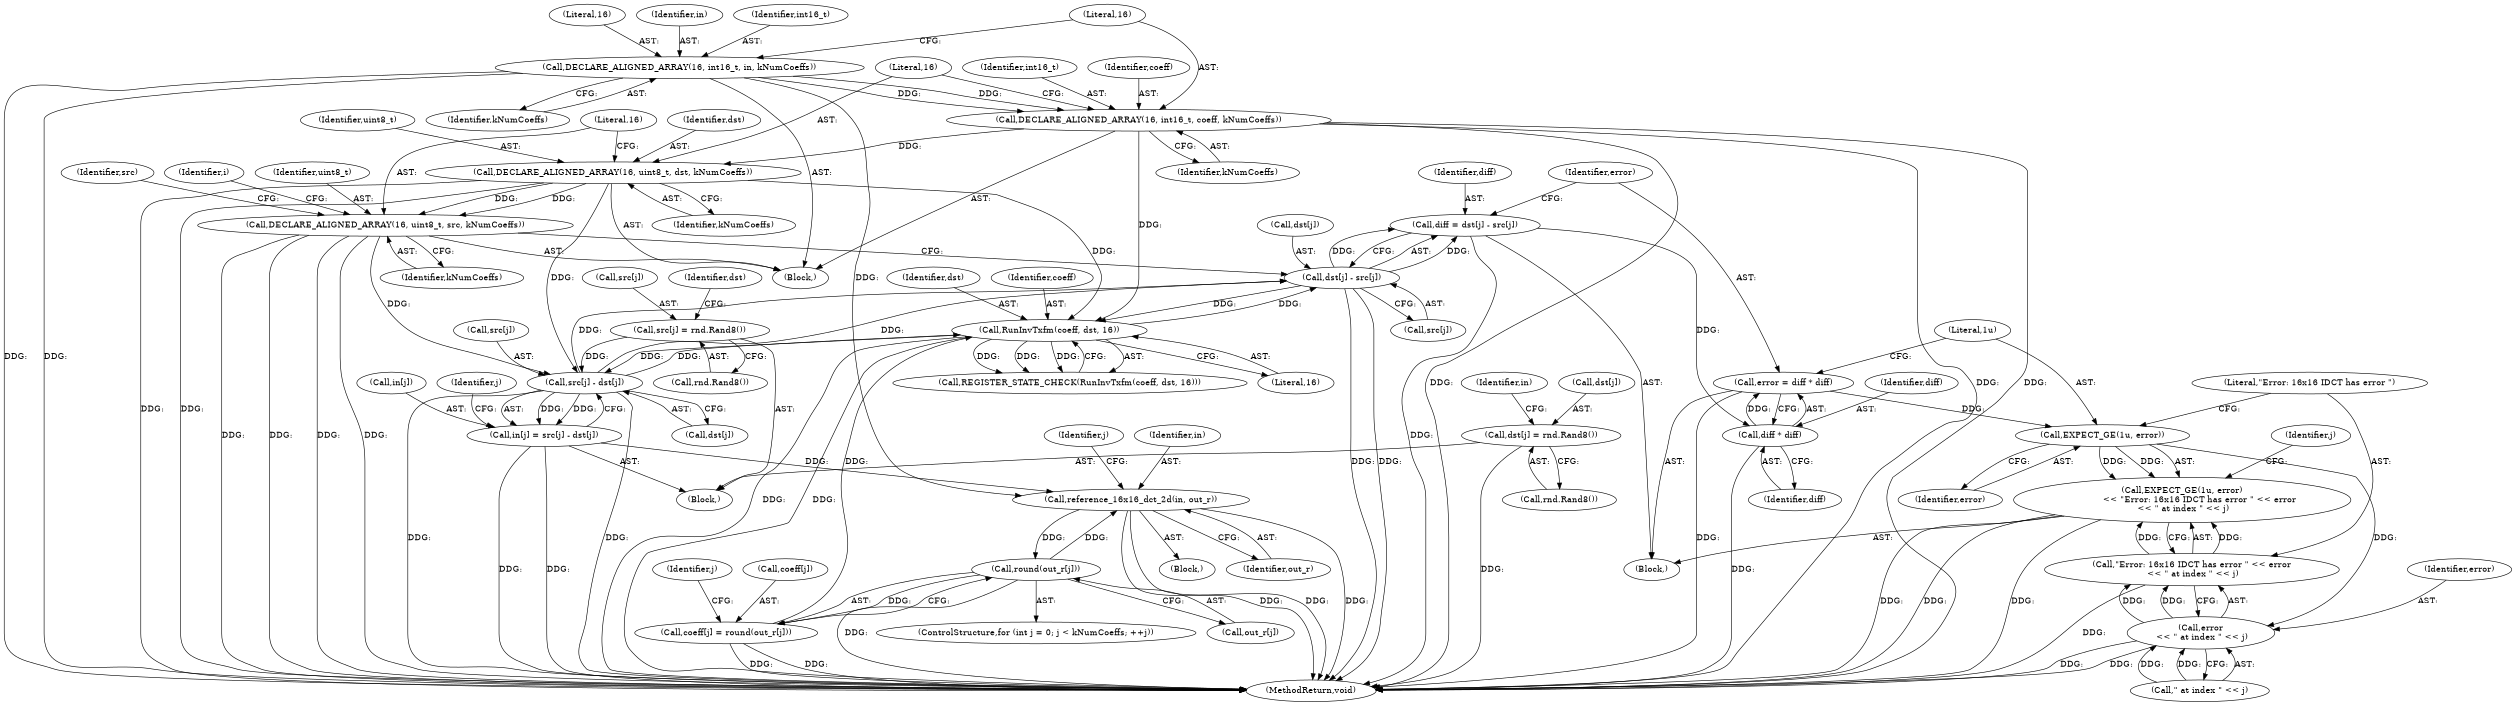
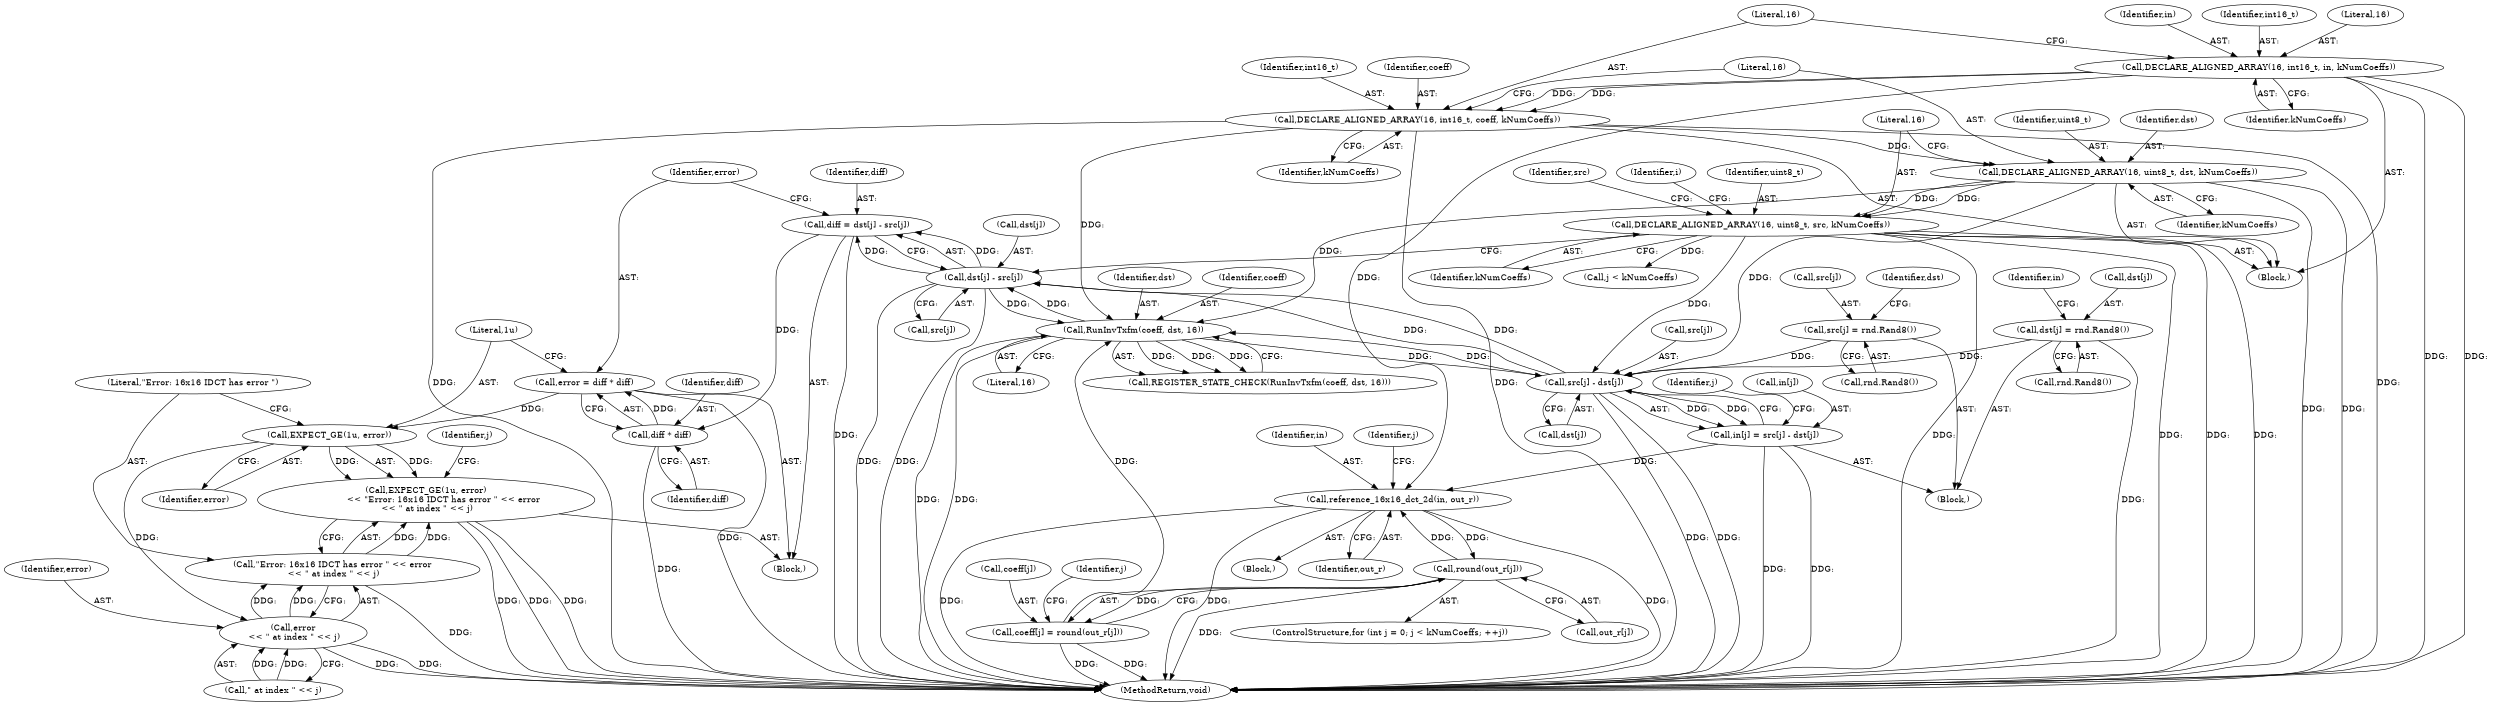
  digraph {
    n1 [label="(Call,error = diff * diff)"]
    n2 [label="(Call,diff * diff)"]
    n3 [label="(Call,EXPECT_GE(1u, error))"]
    n4 [label="(MethodReturn,void)"]
    n5 [label="(Block,)"]
    n6 [label="(Identifier,diff)"]
    n7 [label="(Call,EXPECT_GE(1u, error)\n             << \"Error: 16x16 IDCT has error \" << error\n << \" at index \" << j)"]
    n8 [label="(Call,error\n << \" at index \" << j)"]
    n9 [label="(Identifier,error)"]
    n10 [label="(Call,diff = dst[j] - src[j])"]
    n11 [label="(Call,dst[j] - src[j])"]
    n12 [label="(Call,RunInvTxfm(coeff, dst, 16))"]
    n13 [label="(Call,src[j])"]
    n14 [label="(Call,src[j] - dst[j])"]
    n15 [label="(Literal,16)"]
    n16 [label="(Call,REGISTER_STATE_CHECK(RunInvTxfm(coeff, dst, 16)))"]
    n17 [label="(Call,in[j] = src[j] - dst[j])"]
    n18 [label="(Call,dst[j])"]
    n19 [label="(Call,reference_16x16_dct_2d(in, out_r))"]
    n20 [label="(Block,)"]
    n21 [label="(Call,DECLARE_ALIGNED_ARRAY(16, uint8_t, src, kNumCoeffs))"]
    n22 [label="(Identifier,kNumCoeffs)"]
+   n23 [label="(Call,j < kNumCoeffs)"]
    n24 [label="(Block,)"]
    n25 [label="(Call,DECLARE_ALIGNED_ARRAY(16, uint8_t, dst, kNumCoeffs))"]
    n26 [label="(Identifier,kNumCoeffs)"]
    n27 [label="(Call,DECLARE_ALIGNED_ARRAY(16, int16_t, coeff, kNumCoeffs))"]
    n28 [label="(Identifier,kNumCoeffs)"]
    n29 [label="(Call,DECLARE_ALIGNED_ARRAY(16, int16_t, in, kNumCoeffs))"]
    n30 [label="(Identifier,kNumCoeffs)"]
    n31 [label="(Call,round(out_r[j]))"]
    n32 [label="(Block,)"]
    n33 [label="(Identifier,out_r)"]
    n34 [label="(Call,src[j] = rnd.Rand8())"]
    n35 [label="(Call,rnd.Rand8())"]
    n36 [label="(Call,coeff[j] = round(out_r[j]))"]
    n37 [label="(ControlStructure,for (int j = 0; j < kNumCoeffs; ++j))"]
    n38 [label="(Call,out_r[j])"]
    n39 [label="(Call,dst[j] = rnd.Rand8())"]
    n40 [label="(Call,rnd.Rand8())"]
    n41 [label="(Call,\"Error: 16x16 IDCT has error \" << error\n << \" at index \" << j)"]
    n42 [label="(Call,\" at index \" << j)"]
    n43 [label="(Call,dst[j])"]
    n44 [label="(Identifier,src)"]
    n45 [label="(Literal,16)"]
    n46 [label="(Identifier,uint8_t)"]
    n47 [label="(Identifier,int16_t)"]
    n48 [label="(Identifier,coeff)"]
    n49 [label="(Identifier,error)"]
    n50 [label="(Literal,\"Error: 16x16 IDCT has error \")"]
    n51 [label="(Identifier,dst)"]
    n52 [label="(Literal,16)"]
    n53 [label="(Call,in[j])"]
    n54 [label="(Literal,16)"]
    n55 [label="(Literal,16)"]
    n56 [label="(Call,coeff[j])"]
    n57 [label="(Literal,1u)"]
    n58 [label="(Identifier,i)"]
    n59 [label="(Identifier,j)"]
    n60 [label="(Identifier,in)"]
    n61 [label="(Call,src[j])"]
    n62 [label="(Identifier,in)"]
    n63 [label="(Identifier,uint8_t)"]
    n64 [label="(Identifier,j)"]
    n65 [label="(Call,dst[j])"]
    n66 [label="(Identifier,dst)"]
    n67 [label="(Identifier,j)"]
    n68 [label="(Identifier,int16_t)"]
    n69 [label="(Call,src[j])"]
    n70 [label="(Identifier,error)"]
    n71 [label="(Identifier,in)"]
    n72 [label="(Identifier,diff)"]
    n73 [label="(Identifier,coeff)"]
    n74 [label="(Identifier,j)"]
    n75 [label="(Identifier,dst)"]
    n76 [label="(Identifier,diff)"]
    n1 -> n2 [label="CFG: "]
    n1 -> n3 [label="DDG: "]
    n1 -> n4 [label="DDG: "]
    n1 -> n5 [label="AST: "]
    n2 -> n1 [label="AST: "]
    n2 -> n1 [label="DDG: "]
    n2 -> n4 [label="DDG: "]
    n2 -> n6 [label="CFG: "]
    n3 -> n7 [label="AST: "]
    n3 -> n7 [label="DDG: "]
    n3 -> n7 [label="DDG: "]
    n3 -> n8 [label="DDG: "]
    n3 -> n9 [label="CFG: "]
    n6 -> n2 [label="AST: "]
    n7 -> n4 [label="DDG: "]
    n7 -> n4 [label="DDG: "]
    n7 -> n4 [label="DDG: "]
    n7 -> n5 [label="AST: "]
    n7 -> n41 [label="CFG: "]
    n8 -> n4 [label="DDG: "]
    n8 -> n4 [label="DDG: "]
    n8 -> n41 [label="AST: "]
    n8 -> n41 [label="DDG: "]
    n8 -> n41 [label="DDG: "]
    n8 -> n42 [label="CFG: "]
    n9 -> n3 [label="AST: "]
    n10 -> n2 [label="DDG: "]
    n10 -> n4 [label="DDG: "]
    n10 -> n5 [label="AST: "]
    n10 -> n11 [label="CFG: "]
    n11 -> n4 [label="DDG: "]
    n11 -> n4 [label="DDG: "]
    n11 -> n10 [label="AST: "]
    n11 -> n10 [label="DDG: "]
    n11 -> n10 [label="DDG: "]
    n11 -> n12 [label="DDG: "]
    n11 -> n13 [label="CFG: "]
    n12 -> n4 [label="DDG: "]
    n12 -> n4 [label="DDG: "]
    n12 -> n11 [label="DDG: "]
    n12 -> n14 [label="DDG: "]
    n12 -> n15 [label="CFG: "]
    n12 -> n16 [label="AST: "]
    n12 -> n16 [label="DDG: "]
    n12 -> n16 [label="DDG: "]
    n12 -> n16 [label="DDG: "]
    n13 -> n11 [label="AST: "]
    n14 -> n4 [label="DDG: "]
    n14 -> n4 [label="DDG: "]
    n14 -> n11 [label="DDG: "]
    n14 -> n11 [label="DDG: "]
    n14 -> n12 [label="DDG: "]
    n14 -> n17 [label="AST: "]
    n14 -> n17 [label="DDG: "]
    n14 -> n17 [label="DDG: "]
    n14 -> n18 [label="CFG: "]
    n15 -> n12 [label="AST: "]
    n16 -> n12 [label="CFG: "]
    n17 -> n4 [label="DDG: "]
    n17 -> n4 [label="DDG: "]
    n17 -> n14 [label="CFG: "]
    n17 -> n19 [label="DDG: "]
    n17 -> n20 [label="AST: "]
    n18 -> n14 [label="AST: "]
    n19 -> n4 [label="DDG: "]
    n19 -> n4 [label="DDG: "]
    n19 -> n4 [label="DDG: "]
    n19 -> n31 [label="DDG: "]
    n19 -> n32 [label="AST: "]
    n19 -> n33 [label="CFG: "]
    n21 -> n4 [label="DDG: "]
    n21 -> n4 [label="DDG: "]
    n21 -> n4 [label="DDG: "]
    n21 -> n4 [label="DDG: "]
    n21 -> n11 [label="CFG: "]
    n21 -> n14 [label="DDG: "]
    n21 -> n22 [label="CFG: "]
+   n21 -> n23 [label="DDG: "]
    n21 -> n24 [label="AST: "]
    n22 -> n21 [label="AST: "]
    n25 -> n4 [label="DDG: "]
    n25 -> n4 [label="DDG: "]
    n25 -> n12 [label="DDG: "]
    n25 -> n14 [label="DDG: "]
    n25 -> n21 [label="DDG: "]
    n25 -> n21 [label="DDG: "]
    n25 -> n24 [label="AST: "]
    n25 -> n26 [label="CFG: "]
    n26 -> n25 [label="AST: "]
    n27 -> n4 [label="DDG: "]
    n27 -> n4 [label="DDG: "]
    n27 -> n4 [label="DDG: "]
    n27 -> n12 [label="DDG: "]
    n27 -> n24 [label="AST: "]
    n27 -> n25 [label="DDG: "]
    n27 -> n28 [label="CFG: "]
    n28 -> n27 [label="AST: "]
    n29 -> n4 [label="DDG: "]
    n29 -> n4 [label="DDG: "]
    n29 -> n19 [label="DDG: "]
    n29 -> n24 [label="AST: "]
    n29 -> n27 [label="DDG: "]
    n29 -> n27 [label="DDG: "]
    n29 -> n30 [label="CFG: "]
    n30 -> n29 [label="AST: "]
    n31 -> n4 [label="DDG: "]
    n31 -> n19 [label="DDG: "]
    n31 -> n36 [label="AST: "]
    n31 -> n36 [label="DDG: "]
    n31 -> n37 [label="AST: "]
    n31 -> n38 [label="CFG: "]
    n33 -> n19 [label="AST: "]
    n34 -> n14 [label="DDG: "]
    n34 -> n20 [label="AST: "]
    n34 -> n35 [label="CFG: "]
    n35 -> n34 [label="AST: "]
    n36 -> n4 [label="DDG: "]
    n36 -> n4 [label="DDG: "]
    n36 -> n12 [label="DDG: "]
    n36 -> n31 [label="CFG: "]
    n38 -> n31 [label="AST: "]
    n39 -> n4 [label="DDG: "]
+   n39 -> n14 [label="DDG: "]
    n39 -> n20 [label="AST: "]
    n39 -> n40 [label="CFG: "]
    n40 -> n39 [label="AST: "]
    n41 -> n4 [label="DDG: "]
    n41 -> n7 [label="AST: "]
    n41 -> n7 [label="DDG: "]
    n41 -> n7 [label="DDG: "]
    n41 -> n8 [label="CFG: "]
    n42 -> n8 [label="AST: "]
    n42 -> n8 [label="DDG: "]
    n42 -> n8 [label="DDG: "]
    n43 -> n11 [label="AST: "]
    n44 -> n21 [label="CFG: "]
    n45 -> n25 [label="AST: "]
    n45 -> n27 [label="CFG: "]
    n46 -> n25 [label="AST: "]
    n47 -> n27 [label="AST: "]
    n48 -> n27 [label="AST: "]
    n49 -> n1 [label="AST: "]
    n49 -> n10 [label="CFG: "]
    n50 -> n3 [label="CFG: "]
    n50 -> n41 [label="AST: "]
    n51 -> n25 [label="AST: "]
    n52 -> n29 [label="AST: "]
    n53 -> n17 [label="AST: "]
    n54 -> n21 [label="AST: "]
    n54 -> n25 [label="CFG: "]
    n55 -> n27 [label="AST: "]
    n55 -> n29 [label="CFG: "]
    n56 -> n36 [label="AST: "]
    n57 -> n1 [label="CFG: "]
    n57 -> n3 [label="AST: "]
    n58 -> n21 [label="CFG: "]
    n59 -> n7 [label="CFG: "]
    n60 -> n29 [label="AST: "]
    n61 -> n34 [label="AST: "]
    n62 -> n39 [label="CFG: "]
    n63 -> n21 [label="AST: "]
    n64 -> n19 [label="CFG: "]
    n65 -> n39 [label="AST: "]
    n66 -> n12 [label="AST: "]
    n67 -> n17 [label="CFG: "]
    n68 -> n29 [label="AST: "]
    n69 -> n14 [label="AST: "]
    n70 -> n8 [label="AST: "]
    n71 -> n19 [label="AST: "]
    n72 -> n10 [label="AST: "]
    n73 -> n12 [label="AST: "]
    n74 -> n36 [label="CFG: "]
    n75 -> n34 [label="CFG: "]
    n76 -> n2 [label="AST: "]
  }
